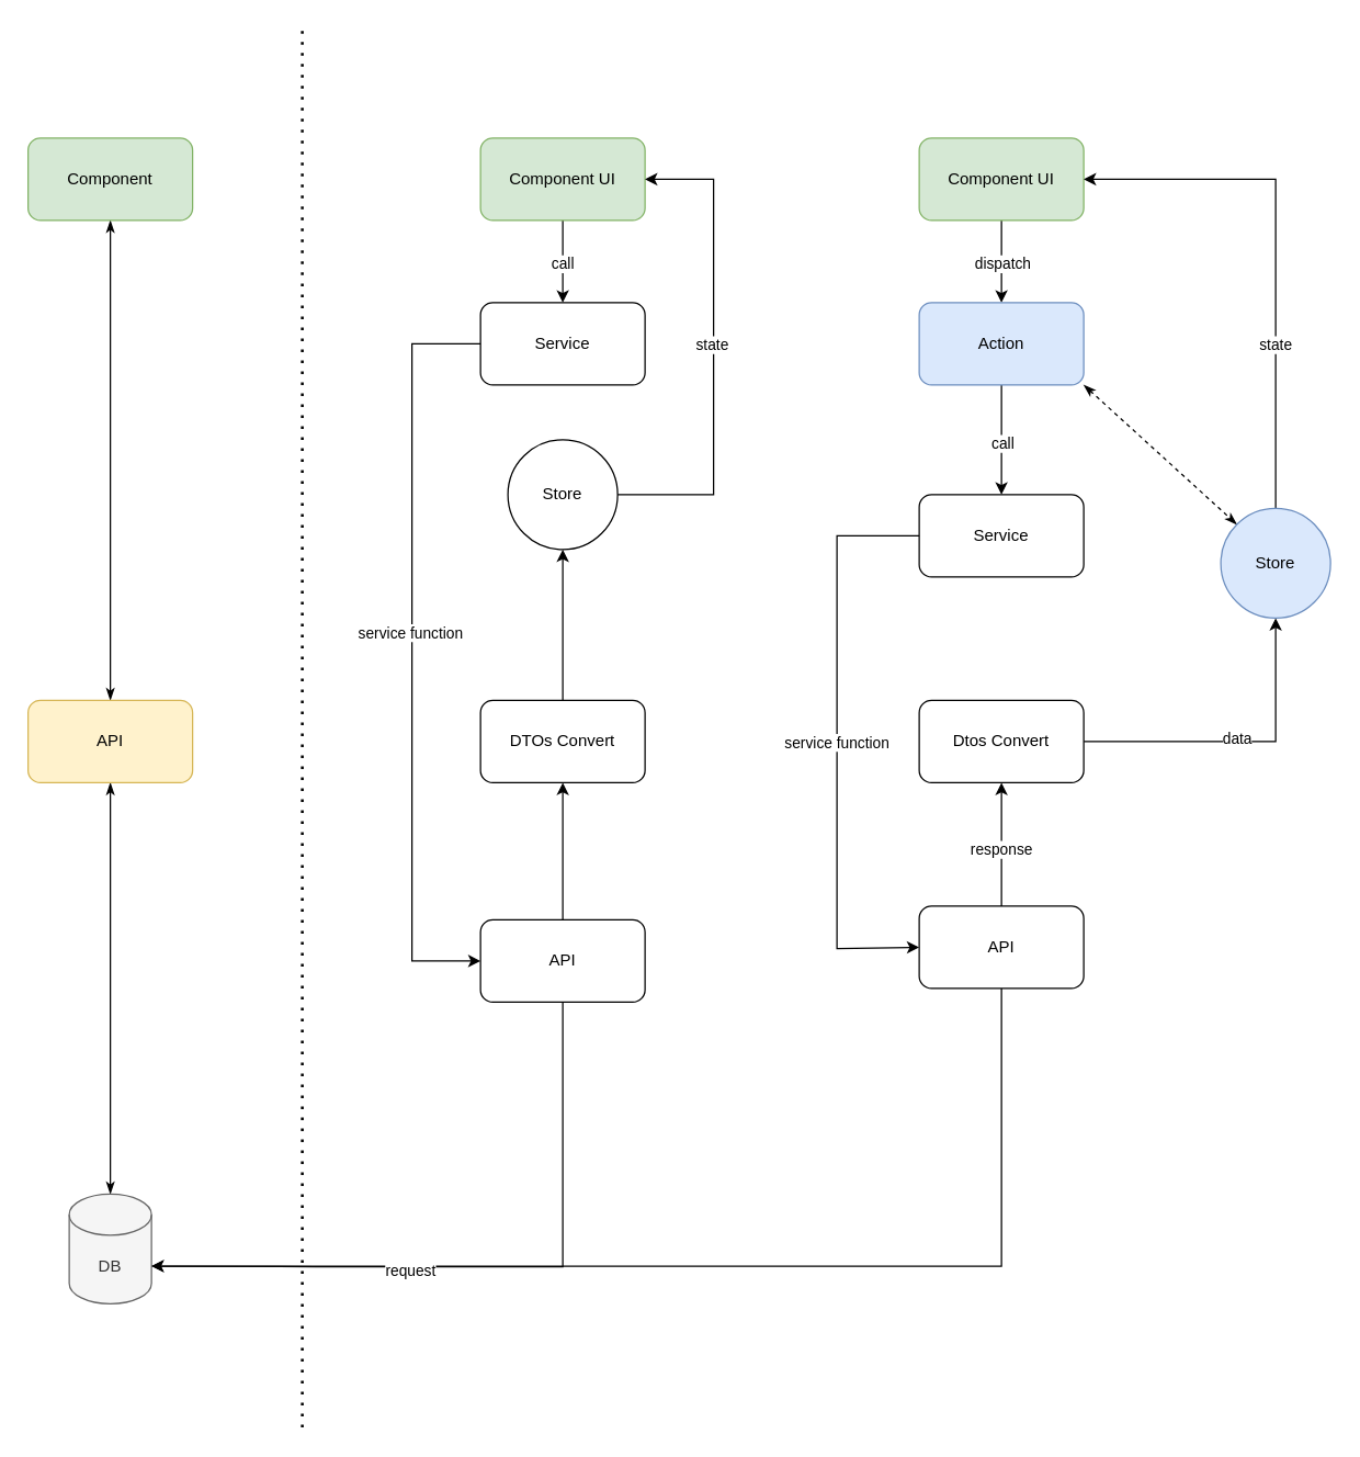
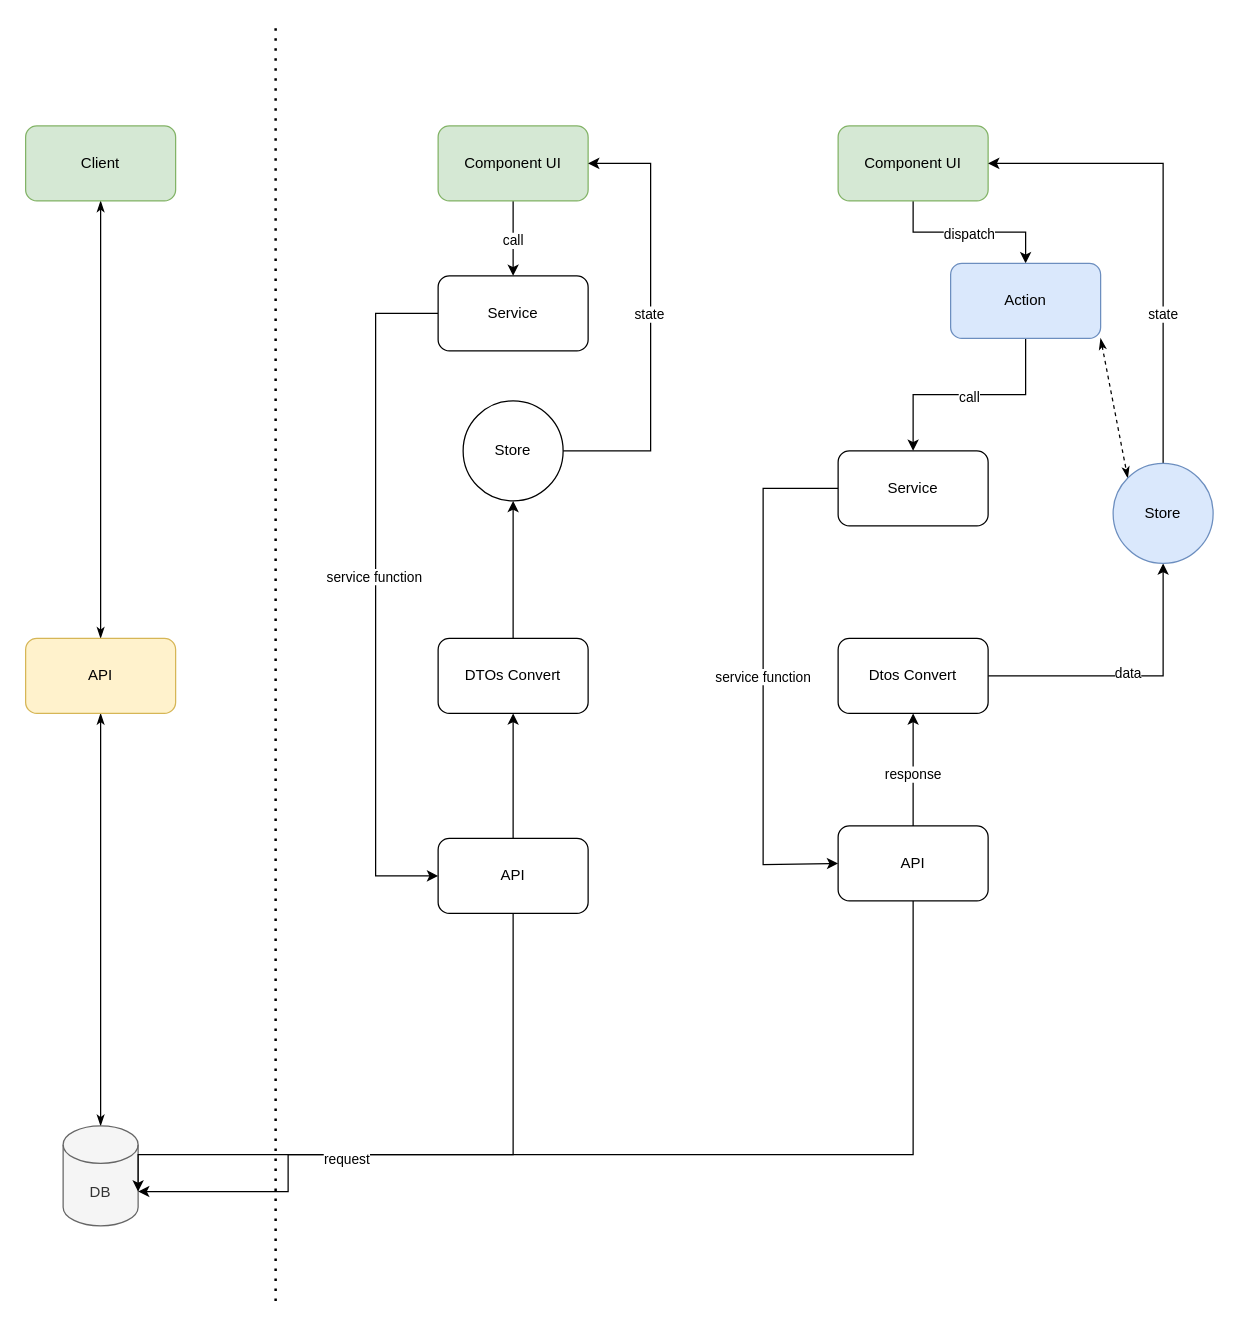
  <mxCell id="0" />
  <mxCell id="1" parent="0" />
  <mxCell id="2" style="edgeStyle=orthogonalEdgeStyle;rounded=0;orthogonalLoop=1;jettySize=auto;html=1;entryX=0.5;entryY=0;entryDx=0;entryDy=0;startArrow=classicThin;startFill=1;endArrow=classicThin;endFill=1;" edge="1" parent="1" source="3" target="5"><mxGeometry relative="1" as="geometry" /></mxCell>
- <mxCell id="3" value="Component" style="rounded=1;whiteSpace=wrap;html=1;fillColor=#d5e8d4;strokeColor=#82b366;" vertex="1" parent="1"><mxGeometry x="20" y="100" width="120" height="60" as="geometry" /></mxCell>
+ <mxCell id="3" value="Client" style="rounded=1;whiteSpace=wrap;html=1;fillColor=#d5e8d4;strokeColor=#82b366;" vertex="1" parent="1"><mxGeometry x="20" y="100" width="120" height="60" as="geometry" /></mxCell>
  <mxCell id="4" style="edgeStyle=orthogonalEdgeStyle;rounded=0;orthogonalLoop=1;jettySize=auto;html=1;endArrow=classicThin;endFill=1;startArrow=classicThin;startFill=1;" edge="1" parent="1" source="5" target="6"><mxGeometry relative="1" as="geometry" /></mxCell>
  <mxCell id="5" value="API" style="rounded=1;whiteSpace=wrap;html=1;fillColor=#fff2cc;strokeColor=#d6b656;" vertex="1" parent="1"><mxGeometry x="20" y="510" width="120" height="60" as="geometry" /></mxCell>
- <mxCell id="6" value="DB" style="shape=cylinder3;whiteSpace=wrap;html=1;boundedLbl=1;backgroundOutline=1;size=15;fillColor=#f5f5f5;fontColor=#333333;strokeColor=#666666;" vertex="1" parent="1"><mxGeometry x="50" y="870" width="60" height="80" as="geometry" /></mxCell>
+ <mxCell id="6" value="DB" style="shape=cylinder3;whiteSpace=wrap;html=1;boundedLbl=1;backgroundOutline=1;size=15;fillColor=#f5f5f5;fontColor=#333333;strokeColor=#666666;" vertex="1" parent="1"><mxGeometry x="50" y="900" width="60" height="80" as="geometry" /></mxCell>
  <mxCell id="7" style="edgeStyle=orthogonalEdgeStyle;rounded=0;orthogonalLoop=1;jettySize=auto;html=1;entryX=0.5;entryY=0;entryDx=0;entryDy=0;" edge="1" parent="1" source="9" target="19"><mxGeometry relative="1" as="geometry" /></mxCell>
  <mxCell id="8" value="call" style="edgeLabel;html=1;align=center;verticalAlign=middle;resizable=0;points=[];" vertex="1" connectable="0" parent="7"><mxGeometry x="-0.008" y="-1" relative="1" as="geometry"><mxPoint y="1" as="offset" /></mxGeometry></mxCell>
  <mxCell id="9" value="Component UI" style="rounded=1;whiteSpace=wrap;html=1;fillColor=#d5e8d4;strokeColor=#82b366;" vertex="1" parent="1"><mxGeometry x="350" y="100" width="120" height="60" as="geometry" /></mxCell>
  <mxCell id="10" style="edgeStyle=orthogonalEdgeStyle;rounded=0;orthogonalLoop=1;jettySize=auto;html=1;entryX=1;entryY=0.5;entryDx=0;entryDy=0;" edge="1" parent="1" source="12" target="9"><mxGeometry relative="1" as="geometry"><Array as="points"><mxPoint x="520" y="360" /><mxPoint x="520" y="130" /></Array></mxGeometry></mxCell>
  <mxCell id="11" value="state" style="edgeLabel;html=1;align=center;verticalAlign=middle;resizable=0;points=[];" vertex="1" connectable="0" parent="10"><mxGeometry x="0.03" y="2" relative="1" as="geometry"><mxPoint as="offset" /></mxGeometry></mxCell>
  <mxCell id="12" value="Store" style="ellipse;whiteSpace=wrap;html=1;aspect=fixed;" vertex="1" parent="1"><mxGeometry x="370" y="320" width="80" height="80" as="geometry" /></mxCell>
  <mxCell id="13" style="edgeStyle=orthogonalEdgeStyle;rounded=0;orthogonalLoop=1;jettySize=auto;html=1;entryX=0.5;entryY=1;entryDx=0;entryDy=0;" edge="1" parent="1" source="14" target="16"><mxGeometry relative="1" as="geometry" /></mxCell>
  <mxCell id="14" value="API" style="rounded=1;whiteSpace=wrap;html=1;" vertex="1" parent="1"><mxGeometry x="350" y="670" width="120" height="60" as="geometry" /></mxCell>
  <mxCell id="15" style="edgeStyle=orthogonalEdgeStyle;rounded=0;orthogonalLoop=1;jettySize=auto;html=1;" edge="1" parent="1" source="16" target="12"><mxGeometry relative="1" as="geometry" /></mxCell>
  <mxCell id="16" value="DTOs Convert" style="rounded=1;whiteSpace=wrap;html=1;" vertex="1" parent="1"><mxGeometry x="350" y="510" width="120" height="60" as="geometry" /></mxCell>
  <mxCell id="17" style="edgeStyle=orthogonalEdgeStyle;rounded=0;orthogonalLoop=1;jettySize=auto;html=1;entryX=0;entryY=0.5;entryDx=0;entryDy=0;" edge="1" parent="1" source="19" target="14"><mxGeometry relative="1" as="geometry"><Array as="points"><mxPoint x="300" y="250" /><mxPoint x="300" y="700" /></Array></mxGeometry></mxCell>
  <mxCell id="18" value="service function" style="edgeLabel;html=1;align=center;verticalAlign=middle;resizable=0;points=[];" vertex="1" connectable="0" parent="17"><mxGeometry x="-0.053" y="-2" relative="1" as="geometry"><mxPoint as="offset" /></mxGeometry></mxCell>
  <mxCell id="19" value="Service" style="rounded=1;whiteSpace=wrap;html=1;" vertex="1" parent="1"><mxGeometry x="350" y="220" width="120" height="60" as="geometry" /></mxCell>
  <mxCell id="20" style="edgeStyle=orthogonalEdgeStyle;rounded=0;orthogonalLoop=1;jettySize=auto;html=1;entryX=1;entryY=0;entryDx=0;entryDy=52.5;entryPerimeter=0;" edge="1" parent="1" source="14" target="6"><mxGeometry relative="1" as="geometry"><Array as="points"><mxPoint x="410" y="923" /><mxPoint x="230" y="923" /></Array></mxGeometry></mxCell>
  <mxCell id="21" value="" style="endArrow=none;dashed=1;html=1;dashPattern=1 3;strokeWidth=2;rounded=0;" edge="1" parent="1"><mxGeometry width="50" height="50" relative="1" as="geometry"><mxPoint x="220" y="1040" as="sourcePoint" /><mxPoint x="220" y="20" as="targetPoint" /></mxGeometry></mxCell>
  <mxCell id="22" style="edgeStyle=orthogonalEdgeStyle;rounded=0;orthogonalLoop=1;jettySize=auto;html=1;entryX=0.5;entryY=0;entryDx=0;entryDy=0;" edge="1" parent="1" source="24" target="28"><mxGeometry relative="1" as="geometry" /></mxCell>
  <mxCell id="23" value="dispatch" style="edgeLabel;html=1;align=center;verticalAlign=middle;resizable=0;points=[];" vertex="1" connectable="0" parent="22"><mxGeometry x="-0.008" relative="1" as="geometry"><mxPoint y="1" as="offset" /></mxGeometry></mxCell>
  <mxCell id="24" value="Component UI" style="rounded=1;whiteSpace=wrap;html=1;fillColor=#d5e8d4;strokeColor=#82b366;" vertex="1" parent="1"><mxGeometry x="670" y="100" width="120" height="60" as="geometry" /></mxCell>
  <mxCell id="25" style="edgeStyle=orthogonalEdgeStyle;rounded=0;orthogonalLoop=1;jettySize=auto;html=1;entryX=0.5;entryY=0;entryDx=0;entryDy=0;" edge="1" parent="1" source="28" target="31"><mxGeometry relative="1" as="geometry" /></mxCell>
  <mxCell id="26" value="call" style="edgeLabel;html=1;align=center;verticalAlign=middle;resizable=0;points=[];" vertex="1" connectable="0" parent="25"><mxGeometry x="0.013" relative="1" as="geometry"><mxPoint y="1" as="offset" /></mxGeometry></mxCell>
  <mxCell id="27" style="rounded=0;orthogonalLoop=1;jettySize=auto;html=1;exitX=1;exitY=1;exitDx=0;exitDy=0;entryX=0;entryY=0;entryDx=0;entryDy=0;dashed=1;startArrow=classicThin;startFill=1;endArrow=classicThin;endFill=1;" edge="1" parent="1" source="28" target="42"><mxGeometry relative="1" as="geometry" /></mxCell>
- <mxCell id="28" value="Action" style="rounded=1;whiteSpace=wrap;html=1;fillColor=#dae8fc;strokeColor=#6c8ebf;" vertex="1" parent="1"><mxGeometry x="670" y="220" width="120" height="60" as="geometry" /></mxCell>
+ <mxCell id="28" value="Action" style="rounded=1;whiteSpace=wrap;html=1;fillColor=#dae8fc;strokeColor=#6c8ebf;" vertex="1" parent="1"><mxGeometry x="760" y="210" width="120" height="60" as="geometry" /></mxCell>
  <mxCell id="29" style="edgeStyle=orthogonalEdgeStyle;rounded=0;orthogonalLoop=1;jettySize=auto;html=1;entryX=0;entryY=0.5;entryDx=0;entryDy=0;" edge="1" parent="1" source="31" target="37"><mxGeometry relative="1" as="geometry"><Array as="points"><mxPoint x="610" y="390" /><mxPoint x="610" y="691" /></Array></mxGeometry></mxCell>
  <mxCell id="30" value="service function" style="edgeLabel;html=1;align=center;verticalAlign=middle;resizable=0;points=[];" vertex="1" connectable="0" parent="29"><mxGeometry x="-0.002" y="-1" relative="1" as="geometry"><mxPoint as="offset" /></mxGeometry></mxCell>
  <mxCell id="31" value="Service" style="rounded=1;whiteSpace=wrap;html=1;" vertex="1" parent="1"><mxGeometry x="670" y="360" width="120" height="60" as="geometry" /></mxCell>
  <mxCell id="32" style="edgeStyle=orthogonalEdgeStyle;rounded=0;orthogonalLoop=1;jettySize=auto;html=1;entryX=0.5;entryY=1;entryDx=0;entryDy=0;" edge="1" parent="1" source="34" target="42"><mxGeometry relative="1" as="geometry" /></mxCell>
  <mxCell id="33" value="data" style="edgeLabel;html=1;align=center;verticalAlign=middle;resizable=0;points=[];" vertex="1" connectable="0" parent="32"><mxGeometry x="-0.033" y="3" relative="1" as="geometry"><mxPoint as="offset" /></mxGeometry></mxCell>
  <mxCell id="34" value="Dtos Convert" style="rounded=1;whiteSpace=wrap;html=1;" vertex="1" parent="1"><mxGeometry x="670" y="510" width="120" height="60" as="geometry" /></mxCell>
  <mxCell id="35" style="edgeStyle=orthogonalEdgeStyle;rounded=0;orthogonalLoop=1;jettySize=auto;html=1;entryX=0.5;entryY=1;entryDx=0;entryDy=0;" edge="1" parent="1" source="37" target="34"><mxGeometry relative="1" as="geometry" /></mxCell>
  <mxCell id="36" value="response" style="edgeLabel;html=1;align=center;verticalAlign=middle;resizable=0;points=[];" vertex="1" connectable="0" parent="35"><mxGeometry x="-0.055" y="1" relative="1" as="geometry"><mxPoint y="1" as="offset" /></mxGeometry></mxCell>
  <mxCell id="37" value="API" style="rounded=1;whiteSpace=wrap;html=1;" vertex="1" parent="1"><mxGeometry x="670" y="660" width="120" height="60" as="geometry" /></mxCell>
  <mxCell id="38" style="edgeStyle=orthogonalEdgeStyle;rounded=0;orthogonalLoop=1;jettySize=auto;html=1;entryX=1;entryY=0;entryDx=0;entryDy=52.5;entryPerimeter=0;" edge="1" parent="1" source="37" target="6"><mxGeometry relative="1" as="geometry"><Array as="points"><mxPoint x="730" y="923" /></Array></mxGeometry></mxCell>
  <mxCell id="39" value="request" style="edgeLabel;html=1;align=center;verticalAlign=middle;resizable=0;points=[];" vertex="1" connectable="0" parent="38"><mxGeometry x="0.539" y="3" relative="1" as="geometry"><mxPoint x="-1" as="offset" /></mxGeometry></mxCell>
  <mxCell id="40" style="edgeStyle=orthogonalEdgeStyle;rounded=0;orthogonalLoop=1;jettySize=auto;html=1;entryX=1;entryY=0.5;entryDx=0;entryDy=0;" edge="1" parent="1" source="42" target="24"><mxGeometry relative="1" as="geometry"><Array as="points"><mxPoint x="930" y="130" /></Array></mxGeometry></mxCell>
  <mxCell id="41" value="state" style="edgeLabel;html=1;align=center;verticalAlign=middle;resizable=0;points=[];" vertex="1" connectable="0" parent="40"><mxGeometry x="-0.367" y="1" relative="1" as="geometry"><mxPoint as="offset" /></mxGeometry></mxCell>
  <mxCell id="42" value="Store" style="ellipse;whiteSpace=wrap;html=1;aspect=fixed;fillColor=#dae8fc;strokeColor=#6c8ebf;" vertex="1" parent="1"><mxGeometry x="890" y="370" width="80" height="80" as="geometry" /></mxCell>
